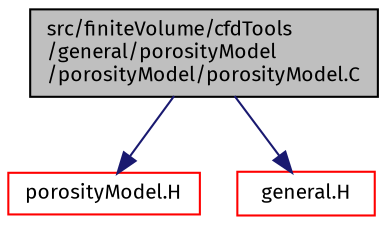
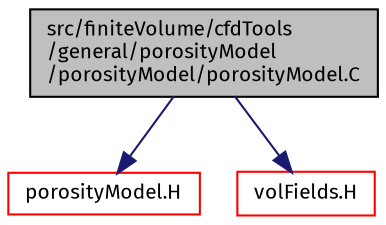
  digraph {
    fontname="Fira Sans"
    node [color=red fontname="Fira Sans" fontsize=10 shape=record]
    edge [color=midnightblue fontname="Fira Sans" fontsize=10 labelfontname=FreeSans labelfontsize=10 style=solid]
    n1 [color=black fillcolor=grey75 fontcolor=black height=0.2 label="src/finiteVolume/cfdTools\l/general/porosityModel\l/porosityModel/porosityModel.C" style=filled width=0.4]
    n2 [height=0.2 label="porosityModel.H" width=0.4]
-   n3 [height=0.2 label="general.H" width=0.4]
+   n3 [height=0.2 label="volFields.H" width=0.4]
    n1 -> n2
    n1 -> n3
  }
